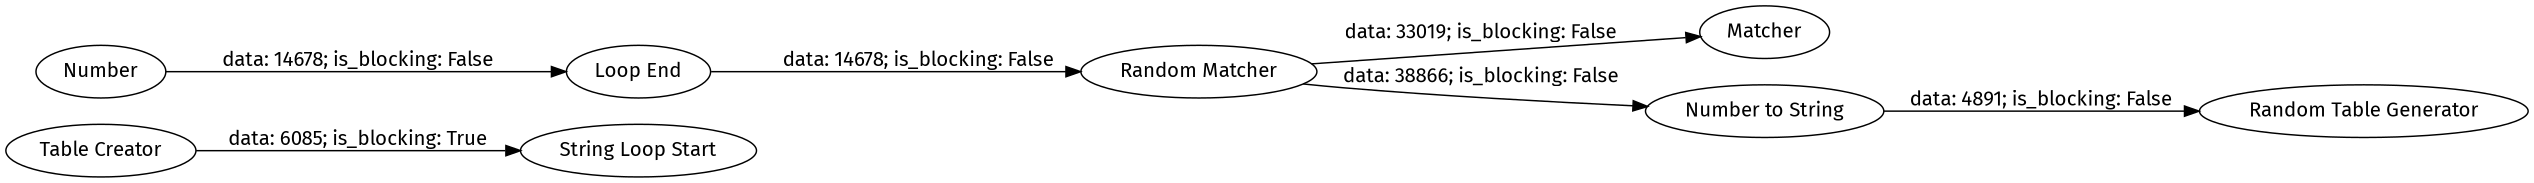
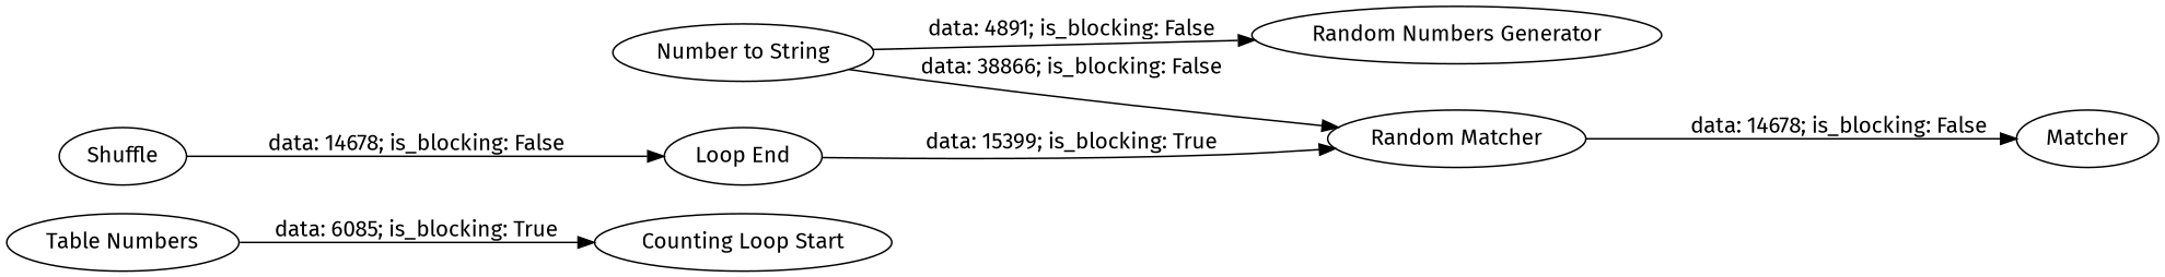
  digraph {
    fontname="Fira Sans"
    rankdir=LR
    node [fontname="Fira Sans"]
    edge [fontname="Fira Sans"]
-   n1 [label="Table Creator"]
-   n2 [label="String Loop Start"]
+   n1 [label="Table Numbers"]
+   n2 [label="Counting Loop Start"]
    n3 [label="Random Matcher"]
    n4 [label=Matcher]
    n5 [label="Number to String"]
-   n6 [label="Random Table Generator"]
+   n6 [label="Random Numbers Generator"]
    n7 [label="Loop End"]
-   n8 [label=Number]
+   n8 [label=Shuffle]
    n1 -> n2 [label="data: 6085; is_blocking: True"]
-   n3 -> n4 [label="data: 33019; is_blocking: False"]
-   n3 -> n5 [label="data: 38866; is_blocking: False"]
+   n3 -> n4 [label="data: 14678; is_blocking: False"]
+   n5 -> n3 [label="data: 38866; is_blocking: False"]
    n5 -> n6 [label="data: 4891; is_blocking: False"]
-   n7 -> n3 [label="data: 14678; is_blocking: False"]
+   n7 -> n3 [label="data: 15399; is_blocking: True"]
    n8 -> n7 [label="data: 14678; is_blocking: False"]
  }
